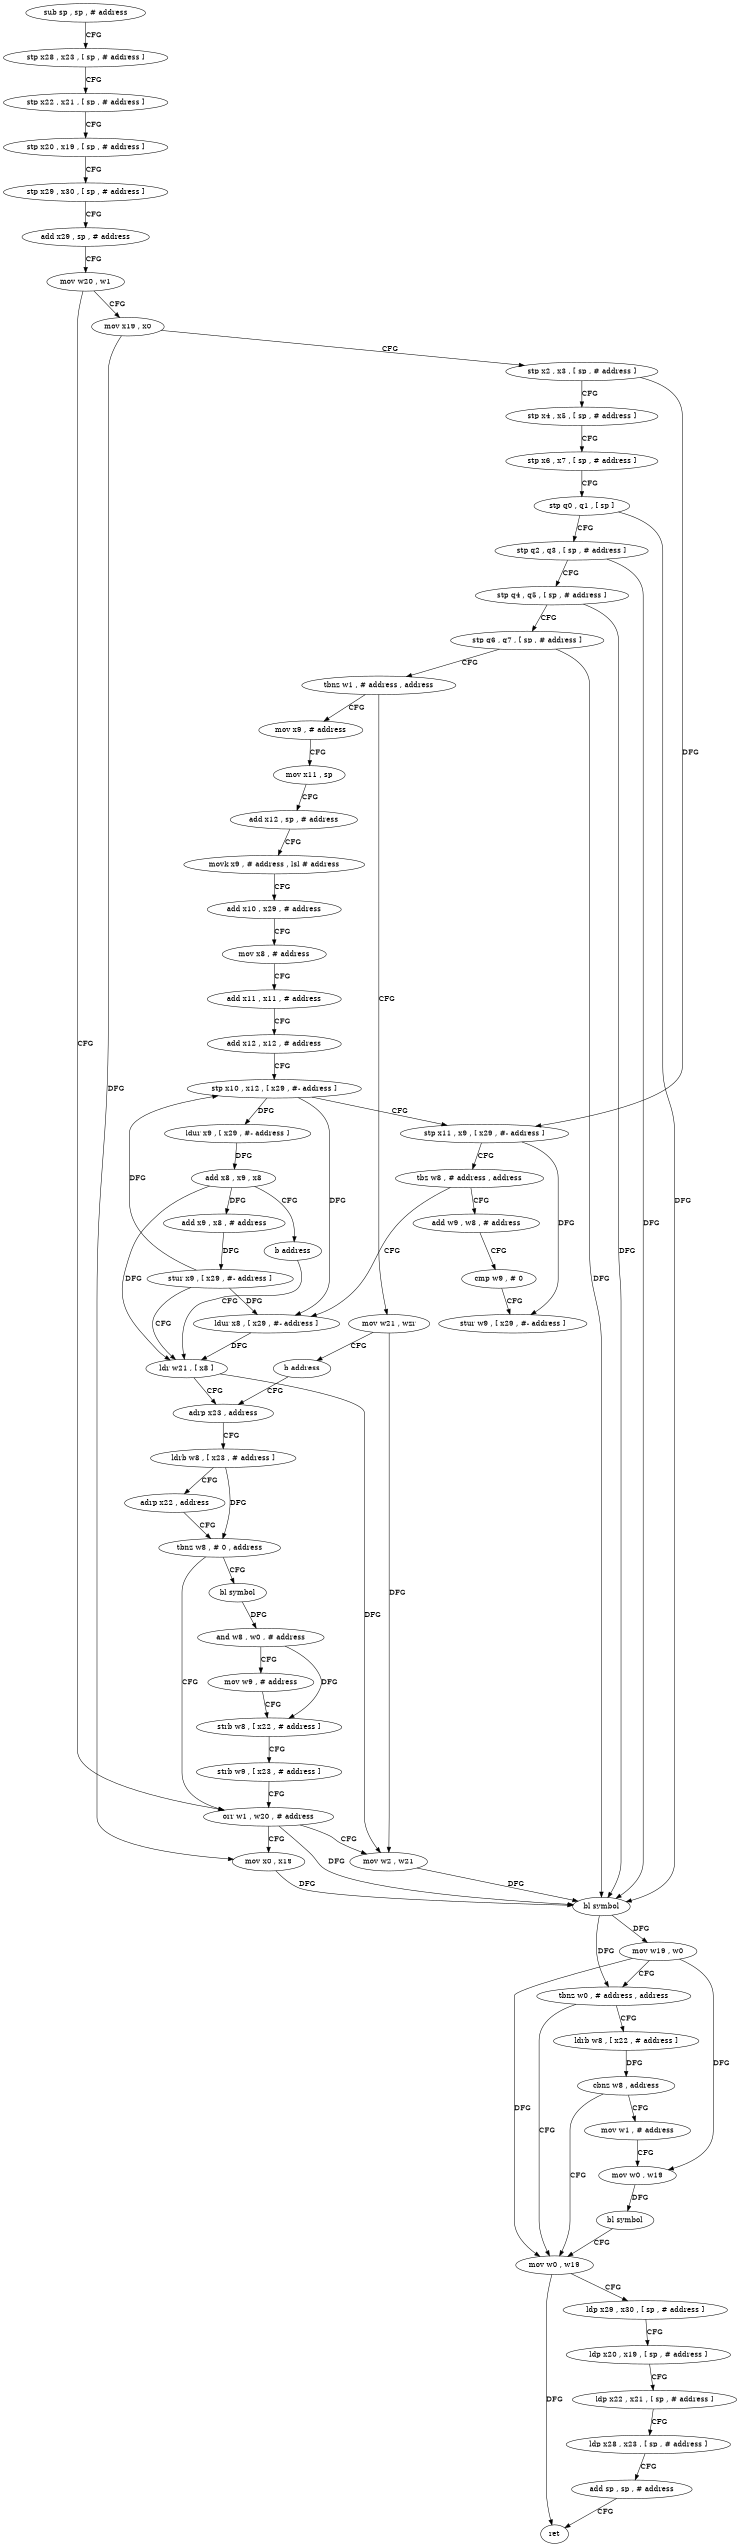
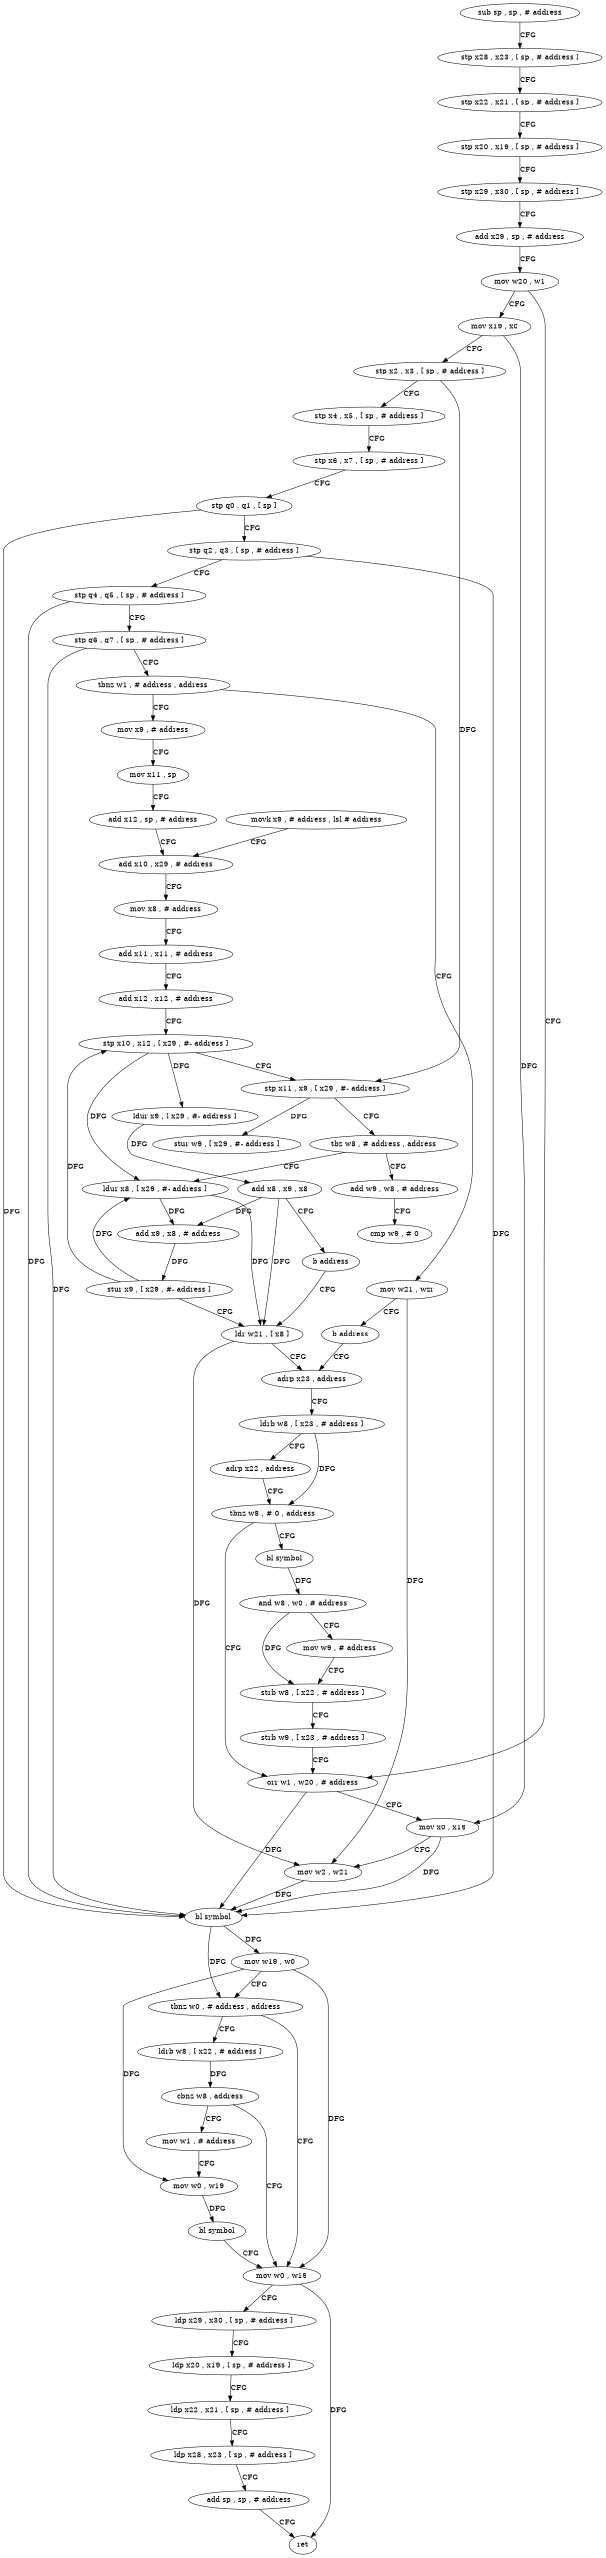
  digraph {
    n1 [label="sub sp , sp , # address"]
    n2 [label="stp x28 , x23 , [ sp , # address ]"]
    n3 [label="stp x22 , x21 , [ sp , # address ]"]
    n4 [label="stp x20 , x19 , [ sp , # address ]"]
    n5 [label="stp x29 , x30 , [ sp , # address ]"]
    n6 [label="add x29 , sp , # address"]
    n7 [label="mov w20 , w1"]
    n8 [label="mov x19 , x0"]
    n9 [label="orr w1 , w20 , # address"]
    n10 [label="stp x2 , x3 , [ sp , # address ]"]
    n11 [label="mov x0 , x19"]
    n12 [label="bl symbol"]
    n13 [label="stp x4 , x5 , [ sp , # address ]"]
    n14 [label="stp x11 , x9 , [ x29 , #- address ]"]
    n15 [label="mov w2 , w21"]
    n16 [label="stp x6 , x7 , [ sp , # address ]"]
    n17 [label="tbz w8 , # address , address"]
    n18 [label="stur w9 , [ x29 , #- address ]"]
    n19 [label="stp q0 , q1 , [ sp ]"]
    n20 [label="stp q2 , q3 , [ sp , # address ]"]
    n21 [label="stp q4 , q5 , [ sp , # address ]"]
    n22 [label="mov w19 , w0"]
    n23 [label="tbnz w0 , # address , address"]
    n24 [label="stp q6 , q7 , [ sp , # address ]"]
    n25 [label="tbnz w1 , # address , address"]
    n26 [label="mov x9 , # address"]
    n27 [label="mov w21 , wzr"]
    n28 [label="mov x11 , sp"]
    n29 [label="b address"]
    n30 [label="add x12 , sp , # address"]
    n31 [label="adrp x23 , address"]
    n32 [label="movk x9 , # address , lsl # address"]
    n33 [label="add x10 , x29 , # address"]
    n34 [label="mov x8 , # address"]
    n35 [label="add x11 , x11 , # address"]
    n36 [label="add x12 , x12 , # address"]
    n37 [label="stp x10 , x12 , [ x29 , #- address ]"]
    n38 [label="ldur x8 , [ x29 , #- address ]"]
    n39 [label="ldur x9 , [ x29 , #- address ]"]
    n40 [label="add x9 , x8 , # address"]
    n41 [label="ldr w21 , [ x8 ]"]
    n42 [label="add x8 , x9 , x8"]
    n43 [label="add w9 , w8 , # address"]
    n44 [label="cmp w9 , # 0"]
    n45 [label="stur x9 , [ x29 , #- address ]"]
    n46 [label="ldrb w8 , [ x23 , # address ]"]
    n47 [label="adrp x22 , address"]
    n48 [label="tbnz w8 , # 0 , address"]
    n49 [label="b address"]
    n50 [label="bl symbol"]
    n51 [label="and w8 , w0 , # address"]
    n52 [label="mov w9 , # address"]
    n53 [label="strb w8 , [ x22 , # address ]"]
    n54 [label="mov w0 , w19"]
    n55 [label="mov w0 , w19"]
    n56 [label="ldrb w8 , [ x22 , # address ]"]
    n57 [label="ldp x29 , x30 , [ sp , # address ]"]
    n58 [label=ret]
    n59 [label="bl symbol"]
    n60 [label="cbnz w8 , address"]
    n61 [label="ldp x20 , x19 , [ sp , # address ]"]
    n62 [label="mov w1 , # address"]
    n63 [label="strb w9 , [ x23 , # address ]"]
    n64 [label="ldp x22 , x21 , [ sp , # address ]"]
    n65 [label="ldp x28 , x23 , [ sp , # address ]"]
    n66 [label="add sp , sp , # address"]
    n1 -> n2 [label=CFG]
    n2 -> n3 [label=CFG]
    n3 -> n4 [label=CFG]
    n4 -> n5 [label=CFG]
    n5 -> n6 [label=CFG]
    n6 -> n7 [label=CFG]
    n7 -> n8 [label=CFG]
    n7 -> n9 [label=CFG]
    n8 -> n10 [label=CFG]
    n8 -> n11 [label=DFG]
    n9 -> n11 [label=CFG]
    n9 -> n12 [label=DFG]
    n10 -> n13 [label=CFG]
    n10 -> n14 [label=DFG]
    n11 -> n12 [label=DFG]
-   n9 -> n15 [label=CFG]
+   n11 -> n15 [label=CFG]
    n12 -> n22 [label=DFG]
    n12 -> n23 [label=DFG]
    n13 -> n16 [label=CFG]
    n14 -> n17 [label=CFG]
    n14 -> n18 [label=DFG]
    n15 -> n12 [label=DFG]
    n16 -> n19 [label=CFG]
    n17 -> n38 [label=CFG]
    n17 -> n43 [label=CFG]
    n19 -> n12 [label=DFG]
    n19 -> n20 [label=CFG]
    n20 -> n12 [label=DFG]
    n20 -> n21 [label=CFG]
    n21 -> n12 [label=DFG]
    n21 -> n24 [label=CFG]
    n22 -> n23 [label=CFG]
    n22 -> n54 [label=DFG]
    n22 -> n55 [label=DFG]
    n23 -> n54 [label=CFG]
    n23 -> n56 [label=CFG]
    n24 -> n12 [label=DFG]
    n24 -> n25 [label=CFG]
    n25 -> n26 [label=CFG]
    n25 -> n27 [label=CFG]
    n26 -> n28 [label=CFG]
    n27 -> n15 [label=DFG]
    n27 -> n29 [label=CFG]
    n28 -> n30 [label=CFG]
    n29 -> n31 [label=CFG]
-   n30 -> n32 [label=CFG]
+   n30 -> n33 [label=CFG]
    n31 -> n46 [label=CFG]
    n32 -> n33 [label=CFG]
    n33 -> n34 [label=CFG]
    n34 -> n35 [label=CFG]
    n35 -> n36 [label=CFG]
    n36 -> n37 [label=CFG]
    n37 -> n14 [label=CFG]
    n37 -> n38 [label=DFG]
    n37 -> n39 [label=DFG]
+   n38 -> n40 [label=DFG]
    n38 -> n41 [label=DFG]
    n39 -> n42 [label=DFG]
    n40 -> n45 [label=DFG]
    n41 -> n15 [label=DFG]
    n41 -> n31 [label=CFG]
    n42 -> n40 [label=DFG]
    n42 -> n41 [label=DFG]
    n42 -> n49 [label=CFG]
    n43 -> n44 [label=CFG]
-   n44 -> n18 [label=CFG]
    n45 -> n37 [label=DFG]
    n45 -> n38 [label=DFG]
    n45 -> n41 [label=CFG]
    n46 -> n47 [label=CFG]
    n46 -> n48 [label=DFG]
    n47 -> n48 [label=CFG]
    n48 -> n9 [label=CFG]
    n48 -> n50 [label=CFG]
    n49 -> n41 [label=CFG]
    n50 -> n51 [label=DFG]
    n51 -> n52 [label=CFG]
    n51 -> n53 [label=DFG]
    n52 -> n53 [label=CFG]
    n53 -> n63 [label=CFG]
    n54 -> n57 [label=CFG]
    n54 -> n58 [label=DFG]
    n55 -> n59 [label=DFG]
    n56 -> n60 [label=DFG]
    n57 -> n61 [label=CFG]
    n59 -> n54 [label=CFG]
    n60 -> n54 [label=CFG]
    n60 -> n62 [label=CFG]
    n61 -> n64 [label=CFG]
    n62 -> n55 [label=CFG]
    n63 -> n9 [label=CFG]
    n64 -> n65 [label=CFG]
    n65 -> n66 [label=CFG]
    n66 -> n58 [label=CFG]
  }
